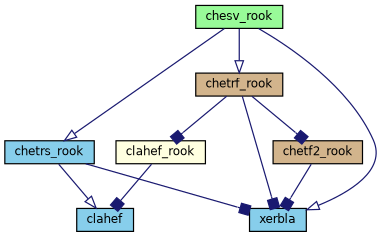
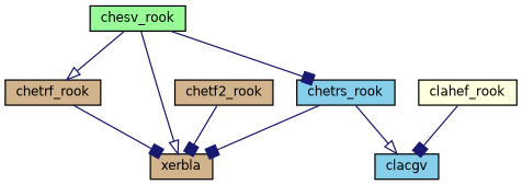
  digraph {
    rankdir=TB
    node [color=black fillcolor=tan fontname=Helvetica fontsize=10 shape=record style=filled]
    edge [arrowhead=box color=midnightblue fontname=Helvetica fontsize=10 labelfontname=Helvetica labelfontsize=10 style=solid]
    n1 [fillcolor=palegreen fontcolor=black height=0.2 label=chesv_rook width=0.4]
    n2 [height=0.2 label=chetrf_rook width=0.4]
-   n3 [fillcolor=skyblue height=0.2 label=xerbla width=0.4]
+   n3 [height=0.2 label=xerbla width=0.4]
    n4 [fillcolor=skyblue height=0.2 label=chetrs_rook width=0.4]
    n5 [height=0.2 label=chetf2_rook width=0.4]
    n6 [fillcolor=lightyellow height=0.2 label=clahef_rook width=0.4]
-   n7 [fillcolor=skyblue height=0.2 label=clahef width=0.4]
+   n7 [fillcolor=skyblue height=0.2 label=clacgv width=0.4]
    n1 -> n2 [arrowhead=onormal]
    n1 -> n3 [arrowhead=onormal]
-   n1 -> n4 [arrowhead=onormal]
+   n1 -> n4
    n2 -> n3
-   n2 -> n5
-   n2 -> n6
    n4 -> n3
    n4 -> n7 [arrowhead=onormal]
    n5 -> n3
    n6 -> n7
  }
